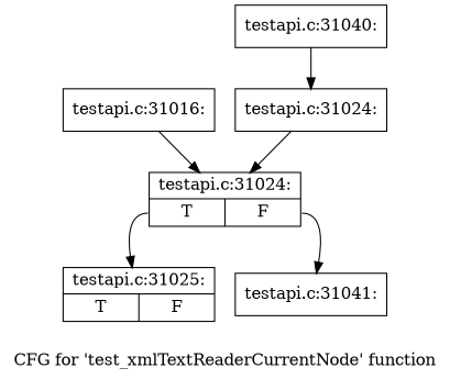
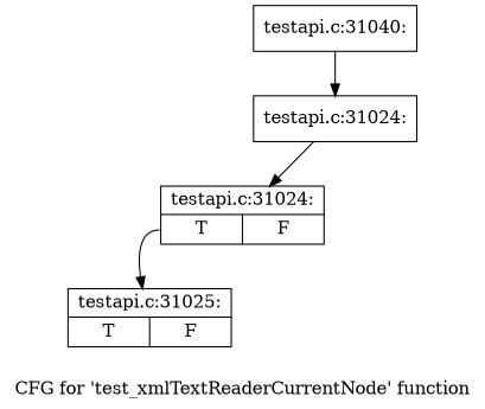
  digraph {
    label="CFG for 'test_xmlTextReaderCurrentNode' function"
    node [shape=record]
-   n1 [label="{testapi.c:31016:}"]
    n2 [label="{testapi.c:31024:|{<s0>T|<s1>F}}"]
    n3 [label="{testapi.c:31025:|{<s0>T|<s1>F}}"]
-   n4 [label="{testapi.c:31041:}"]
    n5 [label="{testapi.c:31040:}"]
    n6 [label="{testapi.c:31024:}"]
-   n1 -> n2
    n2 -> n3 [tailport=s0]
-   n2 -> n4 [tailport=s1]
    n5 -> n6
    n6 -> n2
  }
